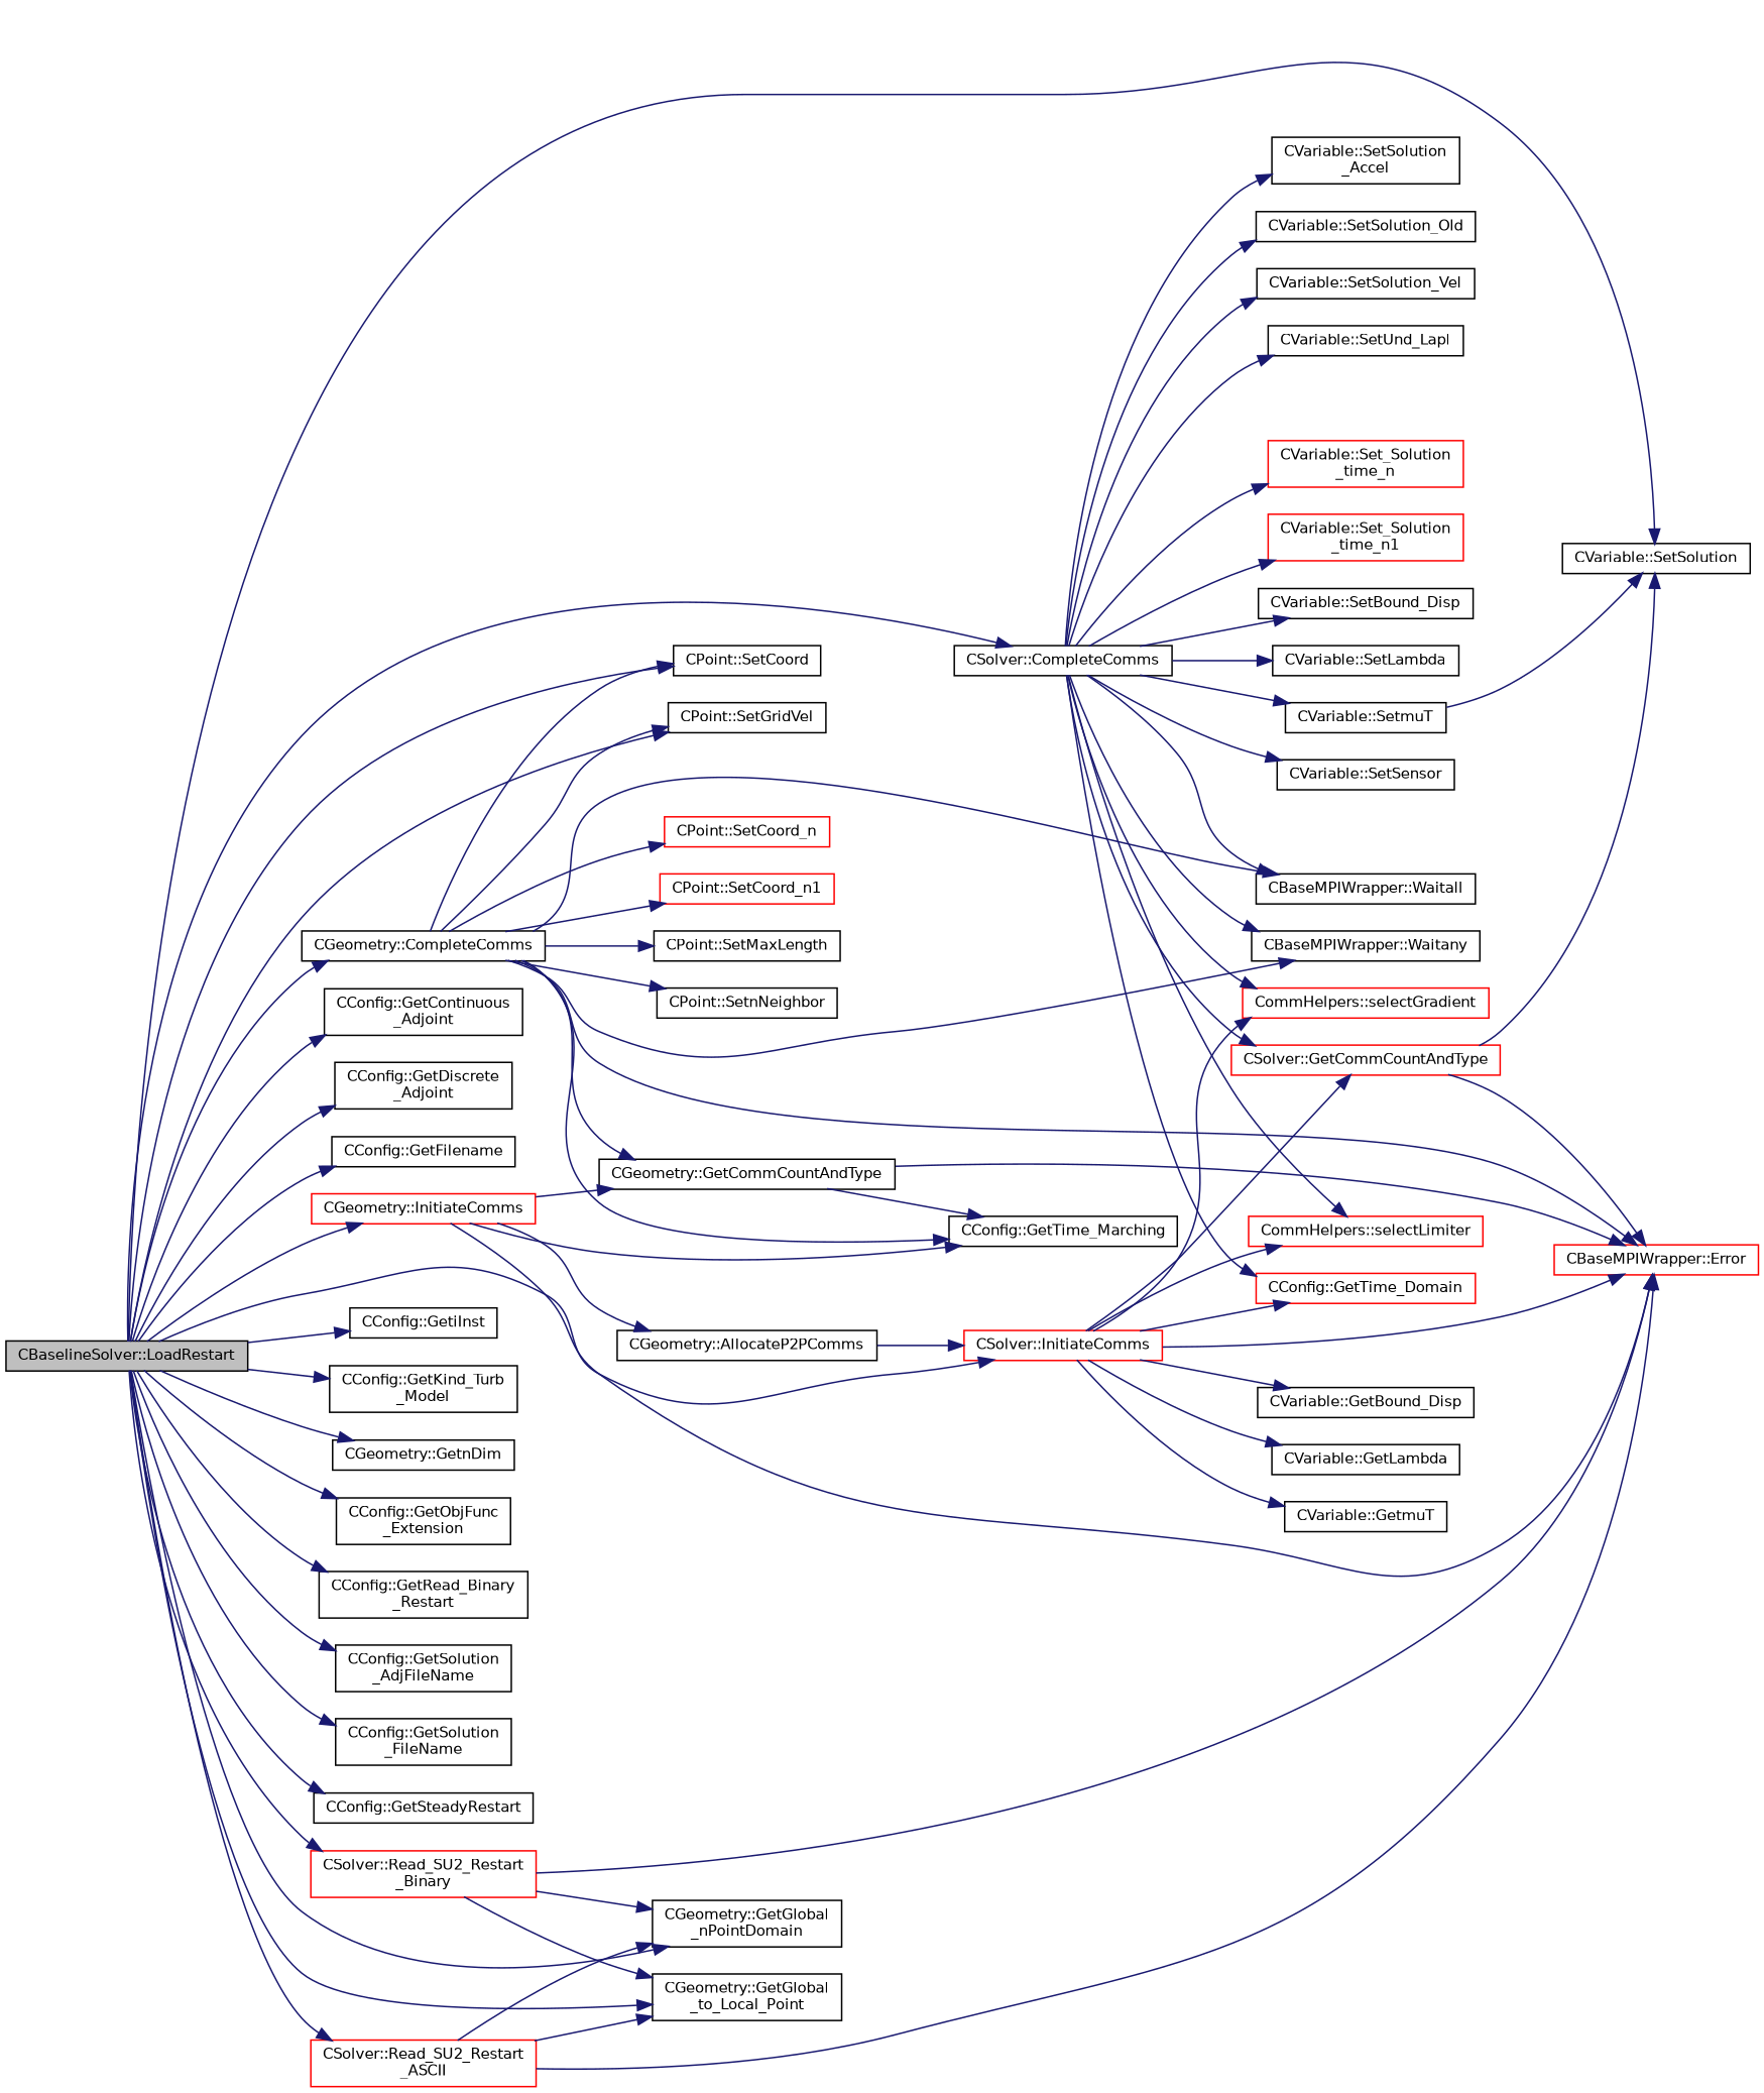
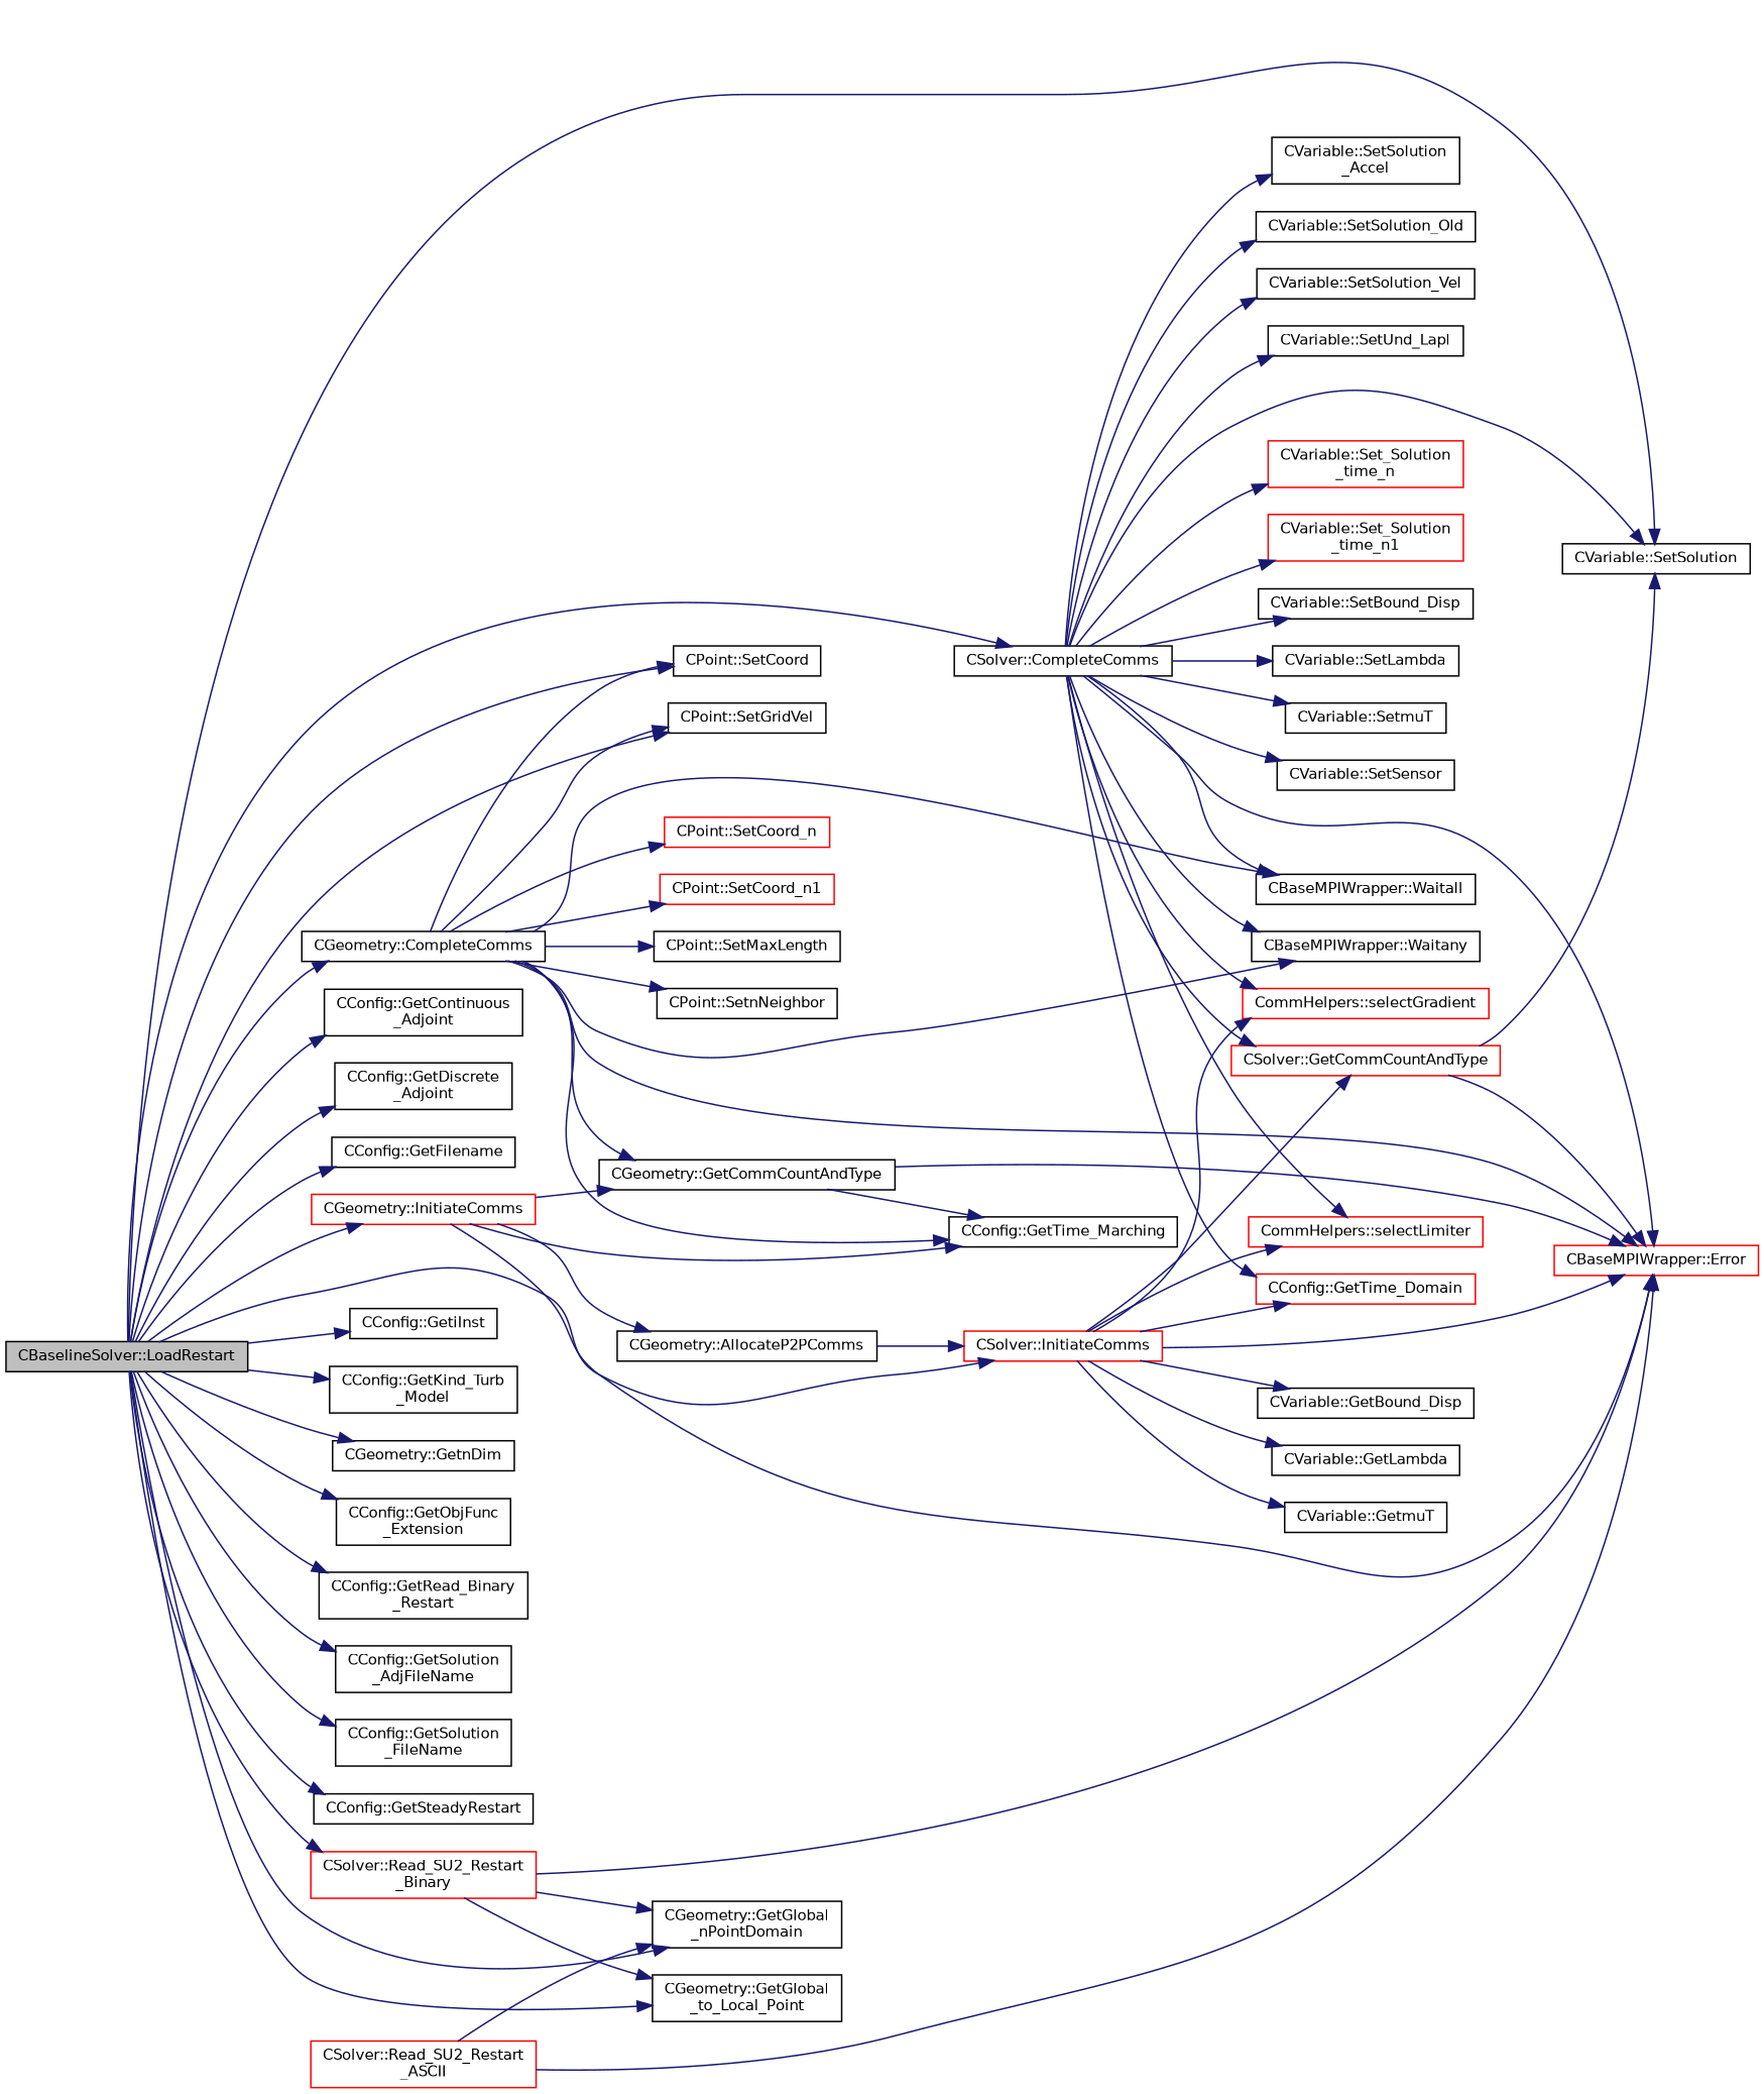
  digraph {
    rankdir=LR
    node [color=black fillcolor=white fontname=Helvetica fontsize=10 shape=record style=filled]
    edge [color=midnightblue fontname=Helvetica fontsize=10 labelfontname=Helvetica labelfontsize=10 style=solid]
    n1 [fillcolor=grey75 fontcolor=black height=0.2 label="CBaselineSolver::LoadRestart" width=0.4]
    n2 [height=0.2 label="CSolver::CompleteComms" width=0.4]
    n3 [height=0.2 label="CVariable::SetSolution" width=0.4]
    n4 [height=0.2 label="CGeometry::CompleteComms" width=0.4]
    n5 [height=0.2 label="CPoint::SetCoord" width=0.4]
    n6 [height=0.2 label="CPoint::SetGridVel" width=0.4]
    n7 [height=0.2 label="CConfig::GetContinuous\l_Adjoint" width=0.4]
    n8 [height=0.2 label="CConfig::GetDiscrete\l_Adjoint" width=0.4]
    n9 [height=0.2 label="CConfig::GetFilename" width=0.4]
    n10 [height=0.2 label="CGeometry::GetGlobal\l_nPointDomain" width=0.4]
    n11 [height=0.2 label="CGeometry::GetGlobal\l_to_Local_Point" width=0.4]
    n12 [height=0.2 label="CConfig::GetiInst" width=0.4]
    n13 [height=0.2 label="CConfig::GetKind_Turb\l_Model" width=0.4]
    n14 [height=0.2 label="CGeometry::GetnDim" width=0.4]
    n15 [height=0.2 label="CConfig::GetObjFunc\l_Extension" width=0.4]
    n16 [height=0.2 label="CConfig::GetRead_Binary\l_Restart" width=0.4]
    n17 [height=0.2 label="CConfig::GetSolution\l_AdjFileName" width=0.4]
    n18 [height=0.2 label="CConfig::GetSolution\l_FileName" width=0.4]
    n19 [height=0.2 label="CConfig::GetSteadyRestart" width=0.4]
    n20 [color=red height=0.2 label="CSolver::InitiateComms" width=0.4]
    n21 [color=red height=0.2 label="CGeometry::InitiateComms" width=0.4]
    n22 [color=red height=0.2 label="CSolver::Read_SU2_Restart\l_ASCII" width=0.4]
    n23 [color=red height=0.2 label="CSolver::Read_SU2_Restart\l_Binary" width=0.4]
    n24 [color=red height=0.2 label="CBaseMPIWrapper::Error" width=0.4]
    n25 [color=red height=0.2 label="CSolver::GetCommCountAndType" width=0.4]
    n26 [color=red height=0.2 label="CConfig::GetTime_Domain" width=0.4]
    n27 [color=red height=0.2 label="CommHelpers::selectGradient" width=0.4]
    n28 [color=red height=0.2 label="CommHelpers::selectLimiter" width=0.4]
    n29 [color=red height=0.2 label="CVariable::Set_Solution\l_time_n" width=0.4]
    n30 [color=red height=0.2 label="CVariable::Set_Solution\l_time_n1" width=0.4]
    n31 [height=0.2 label="CVariable::SetBound_Disp" width=0.4]
    n32 [height=0.2 label="CVariable::SetLambda" width=0.4]
    n33 [height=0.2 label="CVariable::SetmuT" width=0.4]
    n34 [height=0.2 label="CVariable::SetSensor" width=0.4]
    n35 [height=0.2 label="CVariable::SetSolution\l_Accel" width=0.4]
    n36 [height=0.2 label="CVariable::SetSolution_Old" width=0.4]
    n37 [height=0.2 label="CVariable::SetSolution_Vel" width=0.4]
    n38 [height=0.2 label="CVariable::SetUnd_Lapl" width=0.4]
    n39 [height=0.2 label="CBaseMPIWrapper::Waitall" width=0.4]
    n40 [height=0.2 label="CBaseMPIWrapper::Waitany" width=0.4]
    n41 [height=0.2 label="CGeometry::GetCommCountAndType" width=0.4]
    n42 [height=0.2 label="CConfig::GetTime_Marching" width=0.4]
    n43 [color=red height=0.2 label="CPoint::SetCoord_n" width=0.4]
    n44 [color=red height=0.2 label="CPoint::SetCoord_n1" width=0.4]
    n45 [height=0.2 label="CPoint::SetMaxLength" width=0.4]
    n46 [height=0.2 label="CPoint::SetnNeighbor" width=0.4]
    n47 [height=0.2 label="CVariable::GetBound_Disp" width=0.4]
    n48 [height=0.2 label="CVariable::GetLambda" width=0.4]
    n49 [height=0.2 label="CVariable::GetmuT" width=0.4]
    n50 [height=0.2 label="CGeometry::AllocateP2PComms" width=0.4]
    n1 -> n2
    n1 -> n3
    n1 -> n4
    n1 -> n5
    n1 -> n6
    n1 -> n7
    n1 -> n8
    n1 -> n9
    n1 -> n10
    n1 -> n11
    n1 -> n12
    n1 -> n13
    n1 -> n14
    n1 -> n15
    n1 -> n16
    n1 -> n17
    n1 -> n18
    n1 -> n19
    n1 -> n20
    n1 -> n21
-   n1 -> n22
    n1 -> n23
-   n33 -> n3
+   n2 -> n3
+   n2 -> n24
    n2 -> n25
    n2 -> n26
    n2 -> n27
    n2 -> n28
    n2 -> n29
    n2 -> n30
    n2 -> n31
    n2 -> n32
    n2 -> n33
    n2 -> n34
    n2 -> n35
    n2 -> n36
    n2 -> n37
    n2 -> n38
    n2 -> n39
    n2 -> n40
    n4 -> n5
    n4 -> n6
    n4 -> n24
    n4 -> n39
    n4 -> n40
    n4 -> n41
    n4 -> n42
    n4 -> n43
    n4 -> n44
    n4 -> n45
    n4 -> n46
    n20 -> n24
    n20 -> n25
    n20 -> n26
    n20 -> n27
    n20 -> n28
    n20 -> n47
    n20 -> n48
    n20 -> n49
    n21 -> n24
    n21 -> n41
    n21 -> n42
    n21 -> n50
    n22 -> n10
-   n22 -> n11
    n22 -> n24
    n23 -> n10
    n23 -> n11
    n23 -> n24
    n25 -> n3
    n25 -> n24
    n41 -> n24
    n41 -> n42
    n50 -> n20
  }
